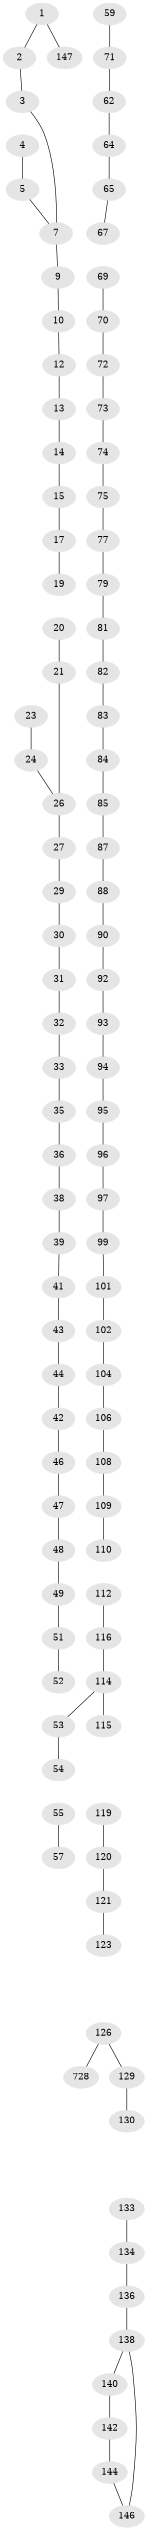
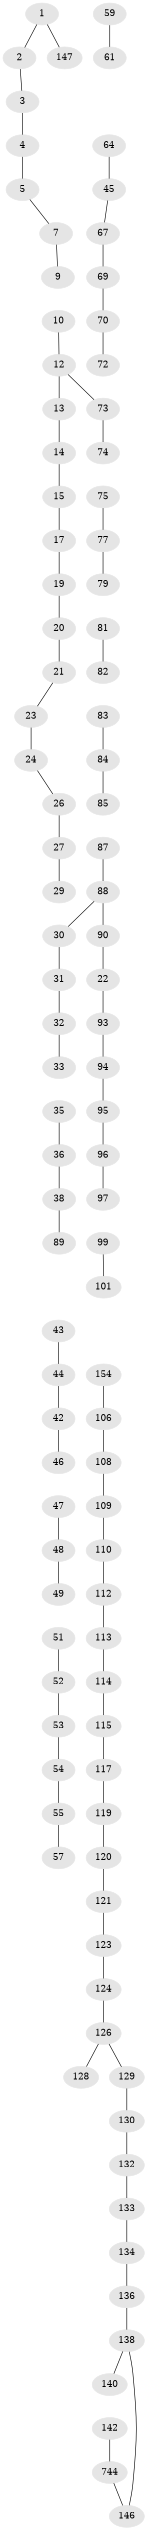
  graph {
    node [color=gray90 style=filled]
    1 [super="+148"]
    2
    147
    3
    4
    5 [super="+6"]
    7 [super="+8"]
    9
    10 [super="+11"]
    12
    13
    14
    15 [super="+16"]
    17 [super="+18"]
    19
    20
    21 [super="+22"]
    23
    24 [super="+25"]
    26
    27 [super="+28"]
    29
    30
    31
    32
    33 [super="+34"]
    35
    36 [super="+37"]
    38
-   39 [super="+40"]
-   41 [super="+42"]
+   39 [super="+40" label=89]
    43
    44
    n34 [label=42]
    46
    47
    48
    49 [super="+50"]
    51
    52
    53
    54
    55 [super="+56"]
    57 [super="+58"]
    59 [super="+60"]
-   61 [label=71]
-   62 [super="+63"]
+   61
    64
-   65 [super="+66"]
+   65 [super="+66" label=45]
    67 [super="+68"]
    69
    70 [super="+71"]
    72
    73
    74
    75 [super="+76"]
    77 [super="+78"]
    79 [super="+80"]
    81
    82
    83
    84
    85 [super="+86"]
    87
    88 [super="+89"]
    90 [super="+91"]
-   92
+   92 [label=22]
    93
    94
    95
    96
    97 [super="+98"]
    99 [super="+100"]
    101
-   102 [super="+103"]
-   104 [super="+105"]
+   104 [super="+105" label=154]
    106 [super="+107"]
    108
    109
    110 [super="+111"]
    112
-   113 [label=116]
+   113
    114
    115 [super="+116"]
+   117 [super="+118"]
    119
    120
    121 [super="+122"]
    123
+   124 [super="+125"]
    126 [super="+127"]
-   128 [label=728]
+   128
    129
    130 [super="+131"]
+   132
    133
    134 [super="+135"]
    136 [super="+137"]
    138 [super="+139"]
    140 [super="+141"]
    142 [super="+143"]
-   144 [super="+145"]
+   144 [super="+145" label=744]
    146
    1 -- 2
    1 -- 147
    2 -- 3
-   3 -- 7
+   3 -- 4
    4 -- 5
    5 -- 7
    7 -- 9
-   9 -- 10
    10 -- 12
    12 -- 13
    13 -- 14
    14 -- 15
    15 -- 17
    17 -- 19
+   19 -- 20
    20 -- 21
-   21 -- 26
+   21 -- 23
    23 -- 24
    24 -- 26
    26 -- 27
    27 -- 29
-   29 -- 30
+   88 -- 30
    30 -- 31
    31 -- 32
    32 -- 33
-   33 -- 35
    35 -- 36
    36 -- 38
    38 -- 39
-   39 -- 41
-   41 -- 43
    43 -- 44
    44 -- n34
    n34 -- 46
-   46 -- 47
    47 -- 48
    48 -- 49
-   49 -- 51
    51 -- 52
-   114 -- 53
+   52 -- 53
    53 -- 54
+   54 -- 55
    55 -- 57
    59 -- 61
-   61 -- 62
-   62 -- 64
    64 -- 65
    65 -- 67
+   67 -- 69
    69 -- 70
    70 -- 72
-   72 -- 73
+   12 -- 73
    73 -- 74
-   74 -- 75
    75 -- 77
    77 -- 79
-   79 -- 81
    81 -- 82
-   82 -- 83
    83 -- 84
    84 -- 85
-   85 -- 87
    87 -- 88
    88 -- 90
    90 -- 92
    92 -- 93
    93 -- 94
    94 -- 95
    95 -- 96
    96 -- 97
-   97 -- 99
    99 -- 101
-   101 -- 102
-   102 -- 104
    104 -- 106
    106 -- 108
    108 -- 109
    109 -- 110
+   110 -- 112
    112 -- 113
    113 -- 114
    114 -- 115
+   115 -- 117
+   117 -- 119
    119 -- 120
    120 -- 121
    121 -- 123
+   123 -- 124
+   124 -- 126
    126 -- 128
    126 -- 129
    129 -- 130
+   130 -- 132
+   132 -- 133
    133 -- 134
    134 -- 136
    136 -- 138
    138 -- 140
-   140 -- 142
    142 -- 144
    144 -- 146
    146 -- 138
  }
